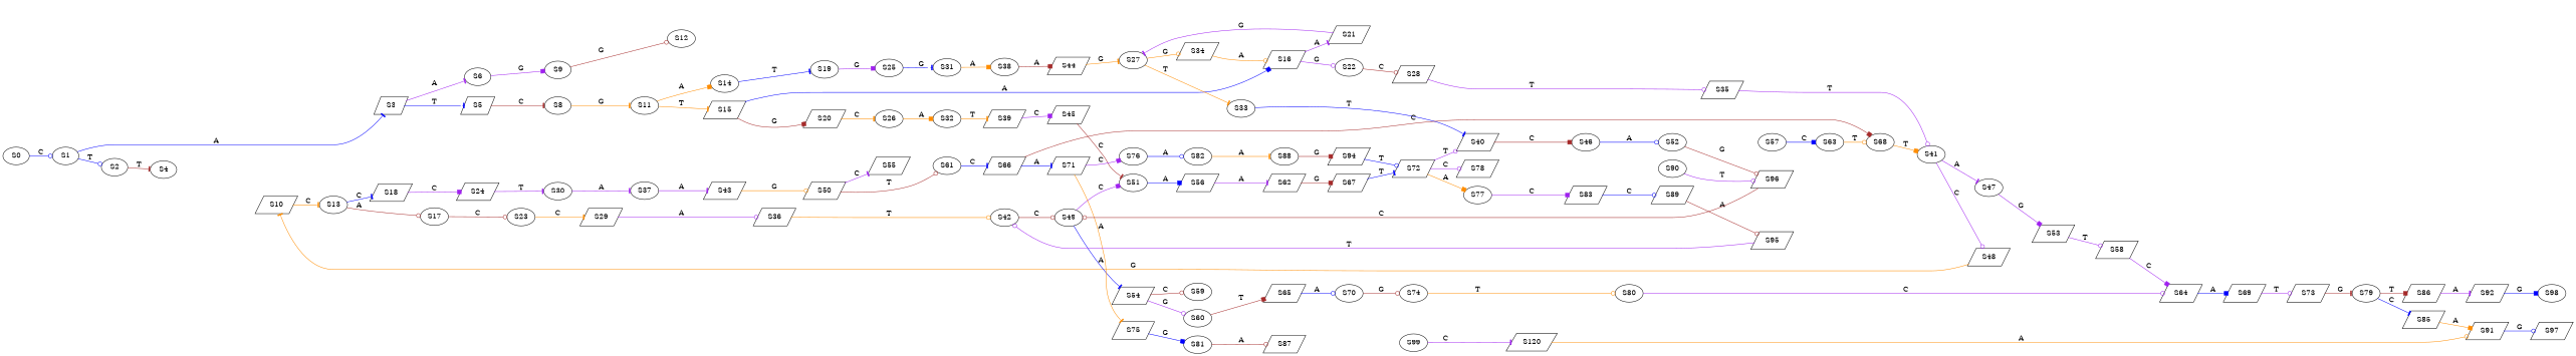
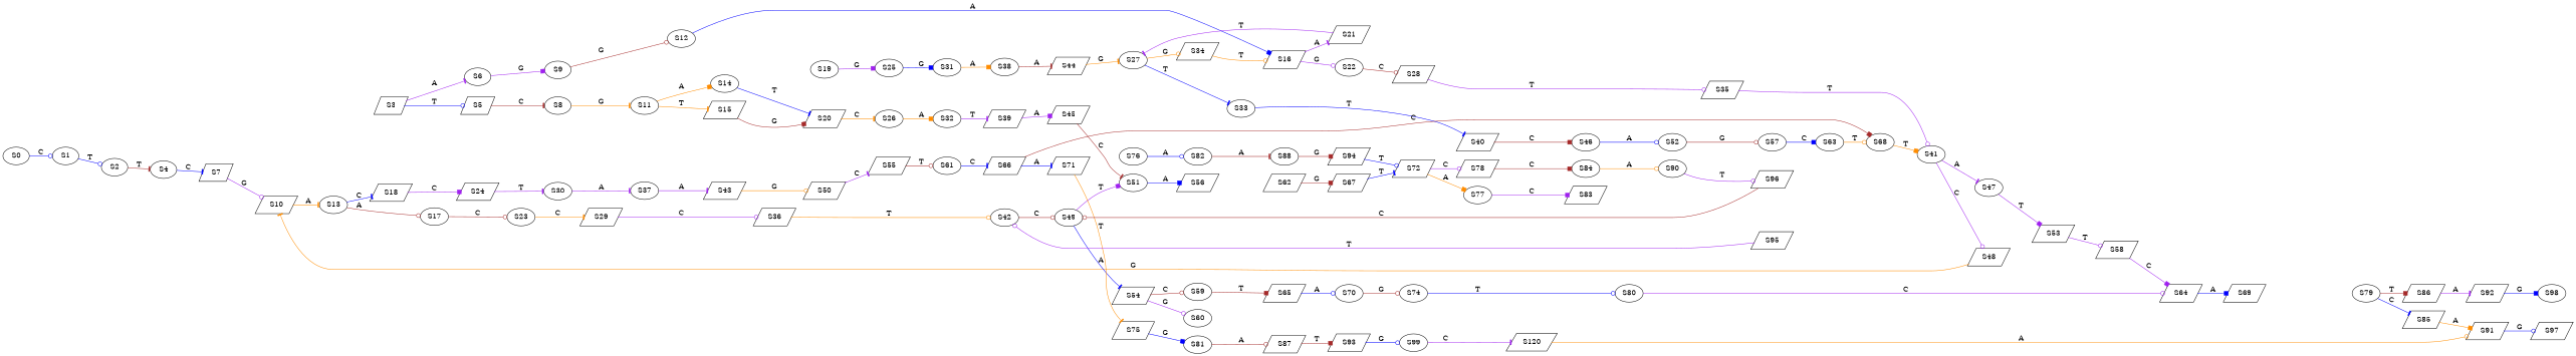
  strict digraph {
    rankdir=LR
    node [shape=parallelogram]
    edge [arrowhead=odot color=purple]
    S0 [shape=ellipse]
    S1 [shape=ellipse]
    S2 [shape=ellipse]
    S3
    S4 [shape=ellipse]
    S5
    S6 [shape=ellipse]
+   S7
    S8 [shape=ellipse]
    S9 [shape=ellipse]
    S10
    S11 [shape=ellipse]
    S12 [shape=ellipse]
    S13 [shape=ellipse]
    S14 [shape=ellipse]
    S15
    S16
    S17 [shape=ellipse]
    S18
    S19 [shape=ellipse]
    S20
    S21
    S22 [shape=ellipse]
    S23 [shape=ellipse]
    S24
    S25 [shape=ellipse]
    S26 [shape=ellipse]
    S27 [shape=ellipse]
    S28
    S29
    S30 [shape=ellipse]
    S31 [shape=ellipse]
    S32 [shape=ellipse]
    S33 [shape=ellipse]
    S34
    S35
    S36
    S37 [shape=ellipse]
    S38 [shape=ellipse]
    S39
    S40
    S41 [shape=ellipse]
    S42 [shape=ellipse]
    S43
    S44
    S45
    S46 [shape=ellipse]
    S47 [shape=ellipse]
    S48
    S49 [shape=ellipse]
    S50
    S51 [shape=ellipse]
    S52 [shape=ellipse]
    S53
    S54
    S55
    S56
    S57 [shape=ellipse]
    S58
    S59 [shape=ellipse]
    S60 [shape=ellipse]
    S61 [shape=ellipse]
    S62
    S63 [shape=ellipse]
    S64
    S65
    S66
    S67
    S68 [shape=ellipse]
    S69
    S70 [shape=ellipse]
    S71
    S72
-   S73
    S74 [shape=ellipse]
    S75
    S76 [shape=ellipse]
    S77 [shape=ellipse]
    S78
    S79 [shape=ellipse]
    S80 [shape=ellipse]
    S81 [shape=ellipse]
    S82 [shape=ellipse]
    S83
+   S84 [shape=ellipse]
    S85
    S86
    S87
    S88 [shape=ellipse]
-   S89
    S90 [shape=ellipse]
    S91
    S92
+   S93
    S94
    S95
    S96
    S97
    S98 [shape=ellipse]
    S99 [shape=ellipse]
    n101 [label=S120]
    S0 -> S1 [color=blue label=C]
    S1 -> S2 [color=blue label=T]
-   S1 -> S3 [arrowhead=tee color=blue label=A]
    S2 -> S4 [arrowhead=tee color=brown label=T]
-   S3 -> S5 [arrowhead=tee color=blue label=T]
+   S3 -> S5 [color=blue label=T]
    S3 -> S6 [arrowhead=tee label=A]
+   S4 -> S7 [arrowhead=tee color=blue label=C]
    S5 -> S8 [arrowhead=tee color=brown label=C]
    S6 -> S9 [arrowhead=box label=G]
+   S7 -> S10 [label=G]
    S8 -> S11 [arrowhead=tee color=darkorange label=G]
    S9 -> S12 [color=brown label=G]
-   S10 -> S13 [arrowhead=tee color=darkorange label=C]
+   S10 -> S13 [arrowhead=tee color=darkorange label=A]
    S11 -> S14 [arrowhead=box color=darkorange label=A]
    S11 -> S15 [arrowhead=tee color=darkorange label=T]
-   S15 -> S16 [arrowhead=box color=blue label=A]
+   S12 -> S16 [arrowhead=box color=blue label=A]
    S13 -> S17 [color=brown label=A]
    S13 -> S18 [arrowhead=tee color=blue label=C]
-   S14 -> S19 [arrowhead=tee color=blue label=T]
+   S14 -> S20 [arrowhead=tee color=blue label=T]
    S15 -> S20 [arrowhead=box color=brown label=G]
    S16 -> S21 [arrowhead=tee label=A]
    S16 -> S22 [label=G]
    S17 -> S23 [color=brown label=C]
    S18 -> S24 [arrowhead=box label=C]
    S19 -> S25 [arrowhead=box label=G]
    S20 -> S26 [arrowhead=tee color=darkorange label=C]
-   S21 -> S27 [arrowhead=tee label=G]
+   S21 -> S27 [arrowhead=tee label=T]
    S22 -> S28 [color=brown label=C]
    S23 -> S29 [arrowhead=tee color=darkorange label=C]
    S24 -> S30 [arrowhead=tee label=T]
-   S25 -> S31 [arrowhead=tee color=blue label=G]
+   S25 -> S31 [arrowhead=box color=blue label=G]
    S26 -> S32 [arrowhead=box color=darkorange label=A]
-   S27 -> S33 [arrowhead=tee color=darkorange label=T]
+   S27 -> S33 [arrowhead=tee color=blue label=T]
    S27 -> S34 [color=darkorange label=G]
    S28 -> S35 [label=T]
-   S29 -> S36 [label=A]
+   S29 -> S36 [label=C]
    S30 -> S37 [arrowhead=tee label=A]
    S31 -> S38 [arrowhead=box color=darkorange label=A]
-   S32 -> S39 [arrowhead=tee color=darkorange label=T]
+   S32 -> S39 [arrowhead=tee label=T]
    S33 -> S40 [arrowhead=tee color=blue label=T]
-   S34 -> S16 [color=darkorange label=A]
+   S34 -> S16 [color=darkorange label=T]
    S35 -> S41 [label=T]
    S36 -> S42 [color=darkorange label=T]
    S37 -> S43 [arrowhead=tee label=A]
-   S38 -> S44 [arrowhead=box color=brown label=A]
-   S39 -> S45 [arrowhead=box label=C]
+   S38 -> S44 [arrowhead=tee color=brown label=A]
+   S39 -> S45 [arrowhead=box label=A]
    S40 -> S46 [arrowhead=box color=brown label=C]
    S41 -> S47 [arrowhead=tee label=A]
    S41 -> S48 [label=C]
    S42 -> S49 [color=brown label=C]
    S43 -> S50 [color=darkorange label=G]
    S44 -> S27 [arrowhead=tee color=darkorange label=G]
    S45 -> S51 [arrowhead=tee color=brown label=C]
    S46 -> S52 [color=blue label=A]
-   S47 -> S53 [arrowhead=box label=G]
+   S47 -> S53 [arrowhead=box label=T]
    S48 -> S10 [arrowhead=tee color=darkorange label=G]
-   S49 -> S51 [arrowhead=box label=C]
+   S49 -> S51 [arrowhead=box label=T]
    S49 -> S54 [arrowhead=tee color=blue label=A]
    S50 -> S55 [arrowhead=tee label=C]
    S51 -> S56 [arrowhead=box color=blue label=A]
-   S52 -> S96 [color=brown label=G]
+   S52 -> S57 [color=brown label=G]
    S53 -> S58 [label=T]
    S54 -> S59 [color=brown label=C]
    S54 -> S60 [label=G]
-   S50 -> S61 [color=brown label=T]
-   S56 -> S62 [arrowhead=tee label=A]
+   S55 -> S61 [color=brown label=T]
    S57 -> S63 [arrowhead=box color=blue label=C]
    S58 -> S64 [arrowhead=box label=C]
-   S60 -> S65 [arrowhead=box color=brown label=T]
+   S59 -> S65 [arrowhead=box color=brown label=T]
    S61 -> S66 [arrowhead=tee color=blue label=C]
    S62 -> S67 [arrowhead=box color=brown label=G]
    S63 -> S68 [color=darkorange label=T]
    S64 -> S69 [arrowhead=box color=blue label=A]
    S65 -> S70 [color=blue label=A]
    S66 -> S68 [arrowhead=box color=brown label=C]
    S66 -> S71 [arrowhead=tee color=blue label=A]
    S67 -> S72 [arrowhead=tee color=blue label=T]
    S68 -> S41 [arrowhead=box color=darkorange label=T]
-   S69 -> S73 [label=T]
    S70 -> S74 [color=brown label=G]
-   S71 -> S75 [arrowhead=tee color=darkorange label=A]
-   S71 -> S76 [arrowhead=box label=C]
-   S72 -> S40 [label=T]
+   S71 -> S75 [arrowhead=tee color=darkorange label=T]
    S72 -> S77 [arrowhead=box color=darkorange label=A]
    S72 -> S78 [label=C]
-   S73 -> S79 [arrowhead=tee color=brown label=G]
-   S74 -> S80 [color=darkorange label=T]
+   S74 -> S80 [color=blue label=T]
    S75 -> S81 [arrowhead=box color=blue label=G]
    S76 -> S82 [color=blue label=A]
    S77 -> S83 [arrowhead=box label=C]
+   S78 -> S84 [arrowhead=box color=brown label=C]
    S79 -> S85 [arrowhead=tee color=blue label=C]
    S79 -> S86 [arrowhead=box color=brown label=T]
    S80 -> S64 [label=C]
    S81 -> S87 [color=brown label=A]
-   S82 -> S88 [arrowhead=tee color=darkorange label=A]
-   S83 -> S89 [color=blue label=C]
+   S82 -> S88 [arrowhead=tee color=brown label=A]
+   S84 -> S90 [color=darkorange label=A]
    S85 -> S91 [arrowhead=box color=darkorange label=A]
    S86 -> S92 [arrowhead=tee label=A]
+   S87 -> S93 [arrowhead=box color=brown label=T]
    S88 -> S94 [arrowhead=box color=brown label=G]
-   S89 -> S95 [color=brown label=A]
    S90 -> S96 [label=T]
    S91 -> S97 [color=blue label=G]
    S92 -> S98 [arrowhead=box color=blue label=G]
+   S93 -> S99 [color=blue label=G]
    S94 -> S72 [color=blue label=T]
    S95 -> S42 [label=T]
    S96 -> S49 [color=brown label=C]
    S99 -> n101 [arrowhead=tee label=C]
    n101 -> S91 [color=darkorange label=A]
  }
